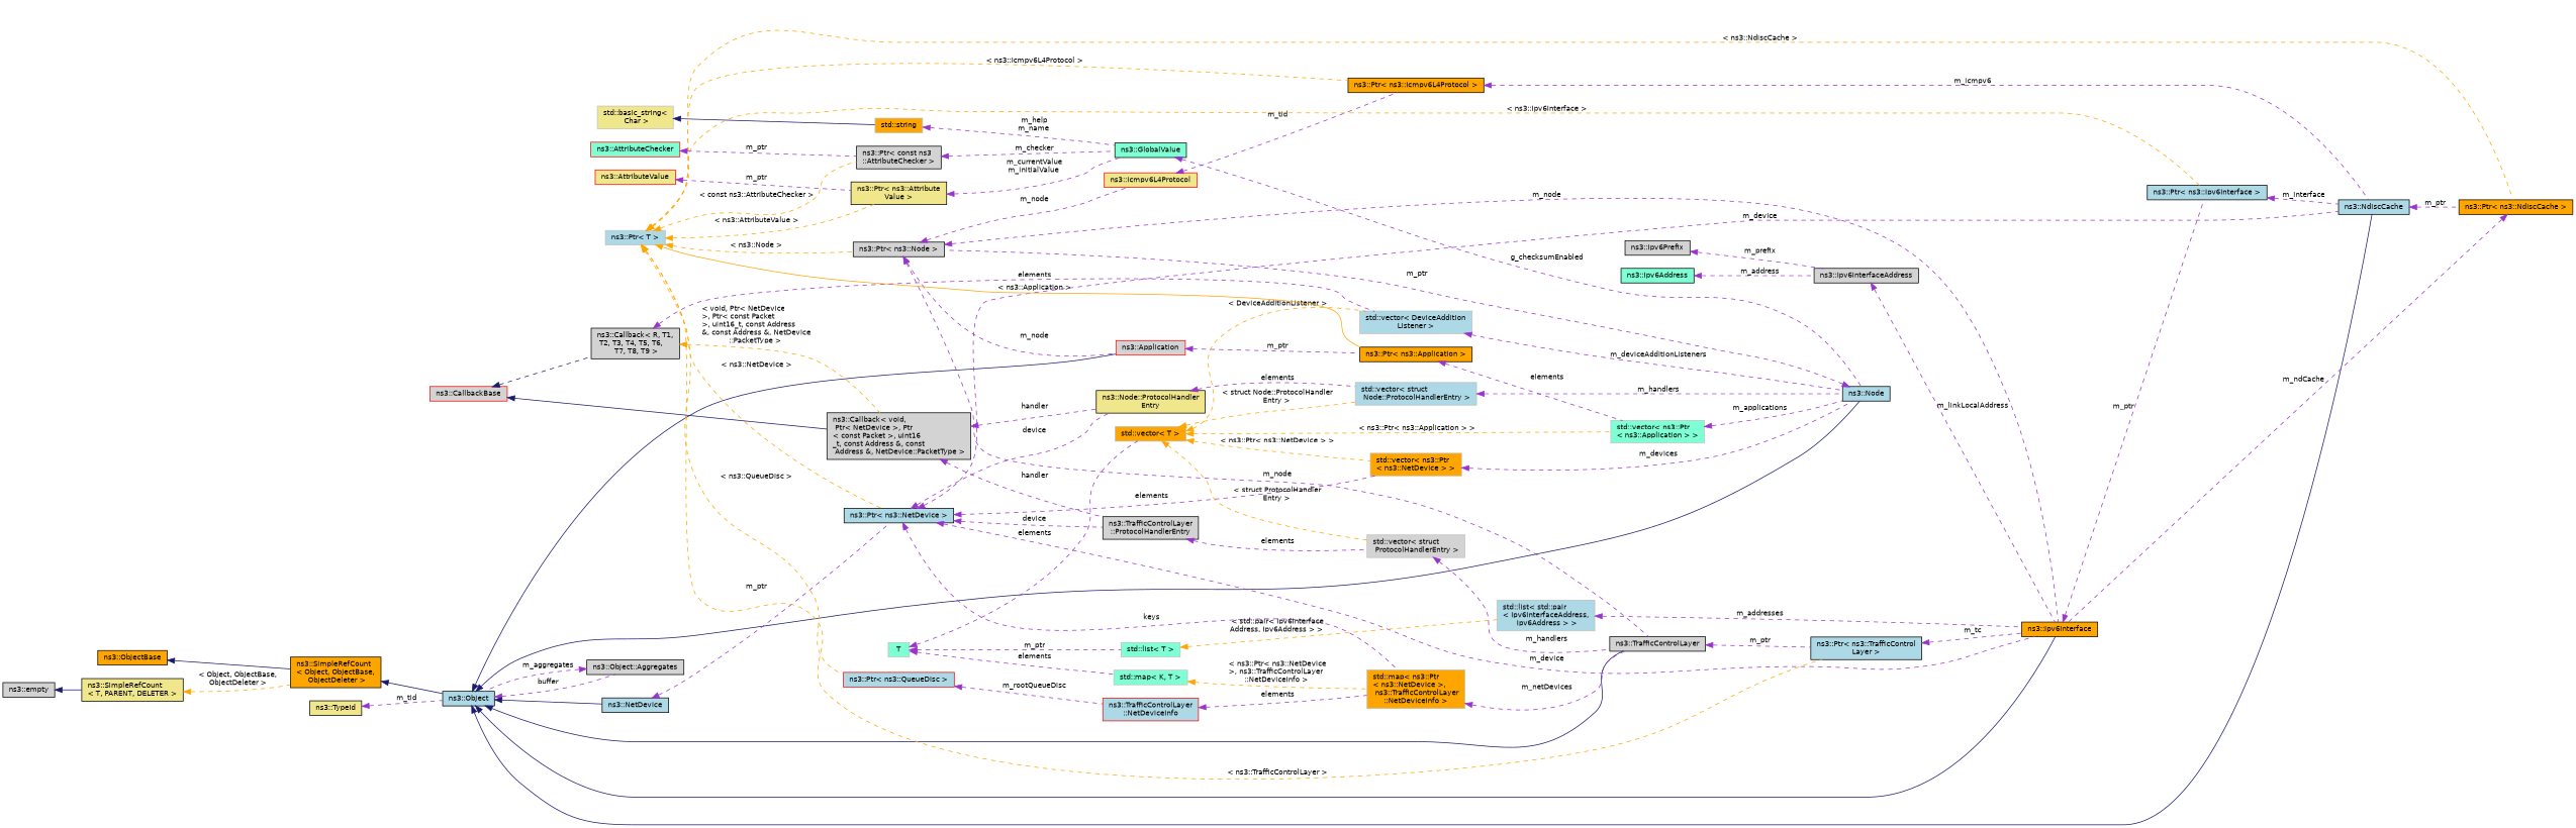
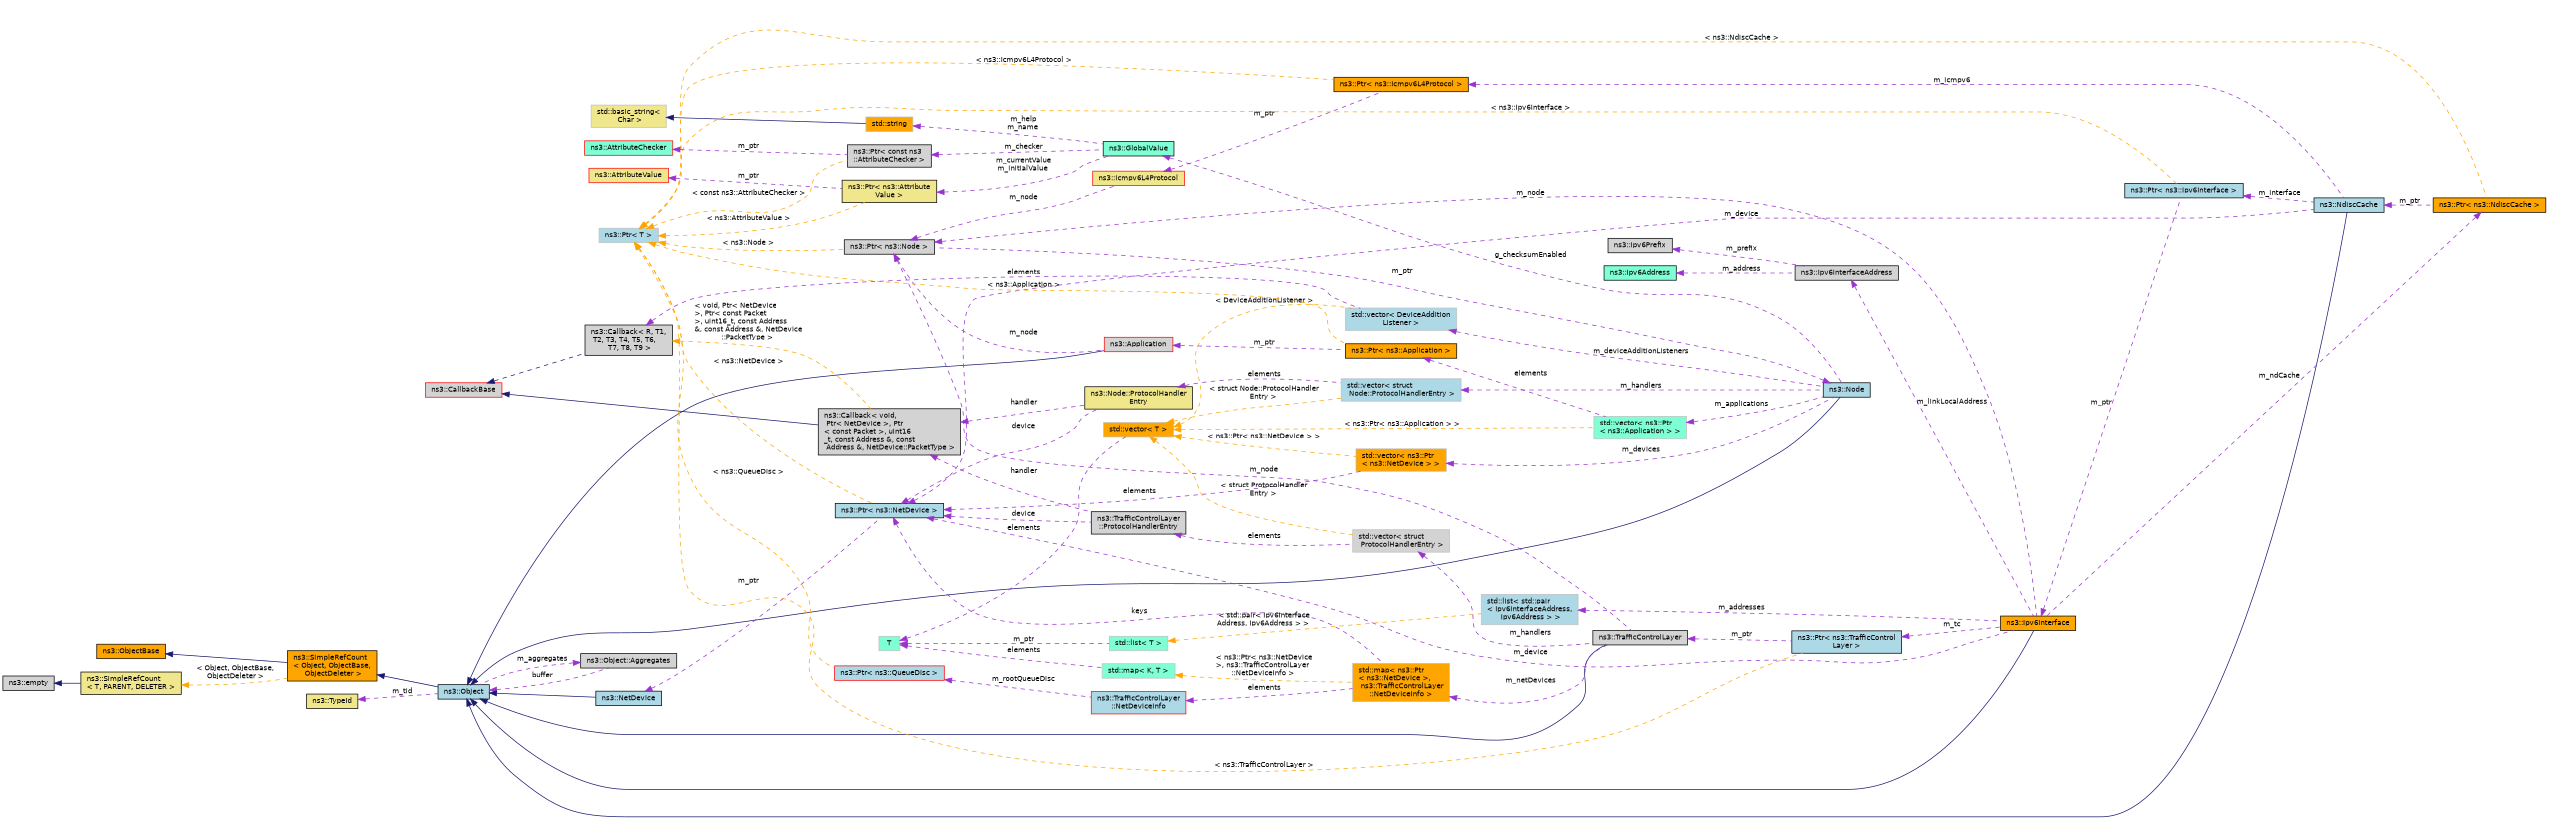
  digraph {
    rankdir=LR
    node [color=black fillcolor=lightblue fontname=Helvetica fontsize=10 shape=record style=filled]
    edge [color=darkorchid3 dir=back fontname=Helvetica fontsize=10 labelfontname=Helvetica labelfontsize=10 style=dashed]
    n1 [fillcolor=orange fontcolor=black height=0.2 label="ns3::Ipv6Interface" width=0.4]
    n2 [height=0.2 label="ns3::Ptr\< ns3::Ipv6Interface \>" width=0.4]
    n3 [height=0.2 label="ns3::NdiscCache" width=0.4]
    n4 [height=0.2 label="ns3::Object" width=0.4]
    n5 [fillcolor=lightgrey height=0.2 label="ns3::Object::Aggregates" width=0.4]
    n6 [height=0.2 label="ns3::Node" width=0.4]
    n7 [color=red fillcolor=lightgrey height=0.2 label="ns3::Application" width=0.4]
    n8 [height=0.2 label="ns3::NetDevice" width=0.4]
    n9 [fillcolor=lightgrey height=0.2 label="ns3::TrafficControlLayer" width=0.4]
    n10 [fillcolor=lightgrey height=0.2 label="ns3::Ptr\< ns3::Node \>" width=0.4]
    n11 [fillcolor=orange height=0.2 label="ns3::Ptr\< ns3::Application \>" width=0.4]
    n12 [height=0.2 label="ns3::Ptr\< ns3::NetDevice \>" width=0.4]
    n13 [height=0.2 label="ns3::Ptr\< ns3::TrafficControl\lLayer \>" width=0.4]
    n14 [fillcolor=orange height=0.2 label="ns3::Ptr\< ns3::NdiscCache \>" width=0.4]
    n15 [fillcolor=orange height=0.2 label="ns3::SimpleRefCount\l\< Object, ObjectBase,\l ObjectDeleter \>" width=0.4]
    n16 [fillcolor=orange height=0.2 label="ns3::ObjectBase" width=0.4]
    n17 [fillcolor=khaki height=0.2 label="ns3::SimpleRefCount\l\< T, PARENT, DELETER \>" width=0.4]
    n18 [fillcolor=lightgrey height=0.2 label="ns3::empty" width=0.4]
    n19 [fillcolor=khaki height=0.2 label="ns3::TypeId" width=0.4]
    n20 [color=grey75 height=0.2 label="std::list\< std::pair\l\< Ipv6InterfaceAddress,\l Ipv6Address \> \>" width=0.4]
    n21 [color=grey75 fillcolor=aquamarine height=0.2 label="std::list\< T \>" width=0.4]
    n22 [color=grey75 fillcolor=aquamarine height=0.2 label=T width=0.4]
    n23 [color=grey75 fillcolor=orange height=0.2 label="std::vector\< T \>" width=0.4]
    n24 [color=grey75 fillcolor=aquamarine height=0.2 label="std::map\< K, T \>" width=0.4]
    n25 [color=grey75 fillcolor=aquamarine height=0.2 label="std::vector\< ns3::Ptr\l\< ns3::Application \> \>" width=0.4]
    n26 [color=grey75 fillcolor=orange height=0.2 label="std::vector\< ns3::Ptr\l\< ns3::NetDevice \> \>" width=0.4]
    n27 [color=grey75 height=0.2 label="std::vector\< struct\l Node::ProtocolHandlerEntry \>" width=0.4]
    n28 [color=grey75 height=0.2 label="std::vector\< DeviceAddition\lListener \>" width=0.4]
    n29 [color=grey75 fillcolor=lightgrey height=0.2 label="std::vector\< struct\l ProtocolHandlerEntry \>" width=0.4]
    n30 [color=grey75 fillcolor=orange height=0.2 label="std::map\< ns3::Ptr\l\< ns3::NetDevice \>,\l ns3::TrafficControlLayer\l::NetDeviceInfo \>" width=0.4]
    n31 [color=red fillcolor=khaki height=0.2 label="ns3::Icmpv6L4Protocol" width=0.4]
    n32 [fillcolor=orange height=0.2 label="ns3::Ptr\< ns3::Icmpv6L4Protocol \>" width=0.4]
    n33 [color=grey75 height=0.2 label="ns3::Ptr\< T \>" width=0.4]
    n34 [fillcolor=khaki height=0.2 label="ns3::Ptr\< ns3::Attribute\lValue \>" width=0.4]
    n35 [fillcolor=lightgrey height=0.2 label="ns3::Ptr\< const ns3\l::AttributeChecker \>" width=0.4]
    n36 [color=red height=0.2 label="ns3::Ptr\< ns3::QueueDisc \>" width=0.4]
    n37 [fillcolor=khaki height=0.2 label="ns3::Node::ProtocolHandler\lEntry" width=0.4]
    n38 [fillcolor=lightgrey height=0.2 label="ns3::TrafficControlLayer\l::ProtocolHandlerEntry" width=0.4]
    n39 [fillcolor=aquamarine height=0.2 label="ns3::GlobalValue" width=0.4]
    n40 [color=red height=0.2 label="ns3::TrafficControlLayer\l::NetDeviceInfo" width=0.4]
    n41 [color=red fillcolor=khaki height=0.2 label="ns3::AttributeValue" width=0.4]
    n42 [color=grey75 fillcolor=orange height=0.2 label="std::string" width=0.4]
    n43 [color=grey75 fillcolor=khaki height=0.2 label="std::basic_string\<\l Char \>" width=0.4]
    n44 [color=red fillcolor=aquamarine height=0.2 label="ns3::AttributeChecker" width=0.4]
    n45 [fillcolor=lightgrey height=0.2 label="ns3::Callback\< void,\l Ptr\< NetDevice \>, Ptr\l\< const Packet \>, uint16\l_t, const Address &, const\l Address &, NetDevice::PacketType \>" width=0.4]
    n46 [color=red fillcolor=lightgrey height=0.2 label="ns3::CallbackBase" width=0.4]
    n47 [fillcolor=lightgrey height=0.2 label="ns3::Callback\< R, T1,\l T2, T3, T4, T5, T6,\l T7, T8, T9 \>" width=0.4]
    n48 [fillcolor=lightgrey height=0.2 label="ns3::Ipv6InterfaceAddress" width=0.4]
    n49 [fillcolor=lightgrey height=0.2 label="ns3::Ipv6Prefix" width=0.4]
    n50 [fillcolor=aquamarine height=0.2 label="ns3::Ipv6Address" width=0.4]
    n1 -> n2 [label=" m_ptr"]
    n2 -> n3 [label=" m_interface"]
    n3 -> n14 [label=" m_ptr"]
    n4 -> n1 [color=midnightblue style=solid]
    n4 -> n3 [color=midnightblue style=solid]
    n4 -> n5 [label=" buffer"]
    n4 -> n6 [color=midnightblue style=solid]
    n4 -> n7 [color=midnightblue style=solid]
    n4 -> n8 [color=midnightblue style=solid]
    n4 -> n9 [color=midnightblue style=solid]
    n5 -> n4 [label=" m_aggregates"]
    n6 -> n10 [label=" m_ptr"]
    n7 -> n11 [label=" m_ptr"]
    n8 -> n12 [label=" m_ptr"]
    n9 -> n13 [label=" m_ptr"]
    n10 -> n1 [label=" m_node"]
    n10 -> n7 [label=" m_node"]
    n10 -> n9 [label=" m_node"]
    n10 -> n31 [label=" m_node"]
    n11 -> n25 [label=" elements"]
    n12 -> n1 [label=" m_device"]
    n12 -> n3 [label=" m_device"]
    n12 -> n26 [label=" elements"]
    n12 -> n30 [label=" keys"]
    n12 -> n37 [label=" device"]
    n12 -> n38 [label=" device"]
    n13 -> n1 [label=" m_tc"]
    n14 -> n1 [label=" m_ndCache"]
    n15 -> n4 [color=midnightblue style=solid]
    n16 -> n15 [color=midnightblue style=solid]
    n17 -> n15 [color=orange label=" \< Object, ObjectBase,\l ObjectDeleter \>"]
    n18 -> n17 [color=midnightblue style=solid]
    n19 -> n4 [label=" m_tid"]
    n20 -> n1 [label=" m_addresses"]
    n21 -> n20 [color=orange label=" \< std::pair\< Ipv6Interface\lAddress, Ipv6Address \> \>"]
    n22 -> n21 [label=" m_ptr"]
    n22 -> n23 [label=" elements"]
    n22 -> n24 [label=" elements"]
    n23 -> n25 [color=orange label=" \< ns3::Ptr\< ns3::Application \> \>"]
    n23 -> n26 [color=orange label=" \< ns3::Ptr\< ns3::NetDevice \> \>"]
    n23 -> n27 [color=orange label=" \< struct Node::ProtocolHandler\lEntry \>"]
    n23 -> n28 [color=orange label=" \< DeviceAdditionListener \>"]
    n23 -> n29 [color=orange label=" \< struct ProtocolHandler\lEntry \>"]
    n24 -> n30 [color=orange label=" \< ns3::Ptr\< ns3::NetDevice\l \>, ns3::TrafficControlLayer\l::NetDeviceInfo \>"]
    n25 -> n6 [label=" m_applications"]
    n26 -> n6 [label=" m_devices"]
    n27 -> n6 [label=" m_handlers"]
    n28 -> n6 [label=" m_deviceAdditionListeners"]
    n29 -> n9 [label=" m_handlers"]
    n30 -> n9 [label=" m_netDevices"]
-   n31 -> n32 [label=" m_tid"]
+   n31 -> n32 [label=" m_ptr"]
    n32 -> n3 [label=" m_icmpv6"]
    n33 -> n2 [color=orange label=" \< ns3::Ipv6Interface \>"]
    n33 -> n10 [color=orange label=" \< ns3::Node \>"]
-   n33 -> n11 [color=orange label=" \< ns3::Application \>" style=solid]
+   n33 -> n11 [color=orange label=" \< ns3::Application \>"]
    n33 -> n12 [color=orange label=" \< ns3::NetDevice \>"]
    n33 -> n13 [color=orange label=" \< ns3::TrafficControlLayer \>"]
    n33 -> n14 [color=orange label=" \< ns3::NdiscCache \>"]
    n33 -> n32 [color=orange label=" \< ns3::Icmpv6L4Protocol \>"]
    n33 -> n34 [color=orange label=" \< ns3::AttributeValue \>"]
    n33 -> n35 [color=orange label=" \< const ns3::AttributeChecker \>"]
    n33 -> n36 [color=orange label=" \< ns3::QueueDisc \>"]
    n34 -> n39 [label=" m_currentValue\nm_initialValue"]
    n35 -> n39 [label=" m_checker"]
    n36 -> n40 [label=" m_rootQueueDisc"]
    n37 -> n27 [label=" elements"]
    n38 -> n29 [label=" elements"]
    n39 -> n6 [label=" g_checksumEnabled"]
    n40 -> n30 [label=" elements"]
    n41 -> n34 [label=" m_ptr"]
    n42 -> n39 [label=" m_help\nm_name"]
    n43 -> n42 [color=midnightblue style=solid]
    n44 -> n35 [label=" m_ptr"]
    n45 -> n37 [label=" handler"]
    n45 -> n38 [label=" handler"]
    n46 -> n45 [color=midnightblue style=solid]
    n46 -> n47 [color=midnightblue]
    n47 -> n28 [label=" elements"]
    n47 -> n45 [color=orange label=" \< void, Ptr\< NetDevice\l \>, Ptr\< const Packet\l \>, uint16_t, const Address\l &, const Address &, NetDevice\l::PacketType \>"]
    n48 -> n1 [label=" m_linkLocalAddress"]
    n49 -> n48 [label=" m_prefix"]
    n50 -> n48 [label=" m_address"]
  }
